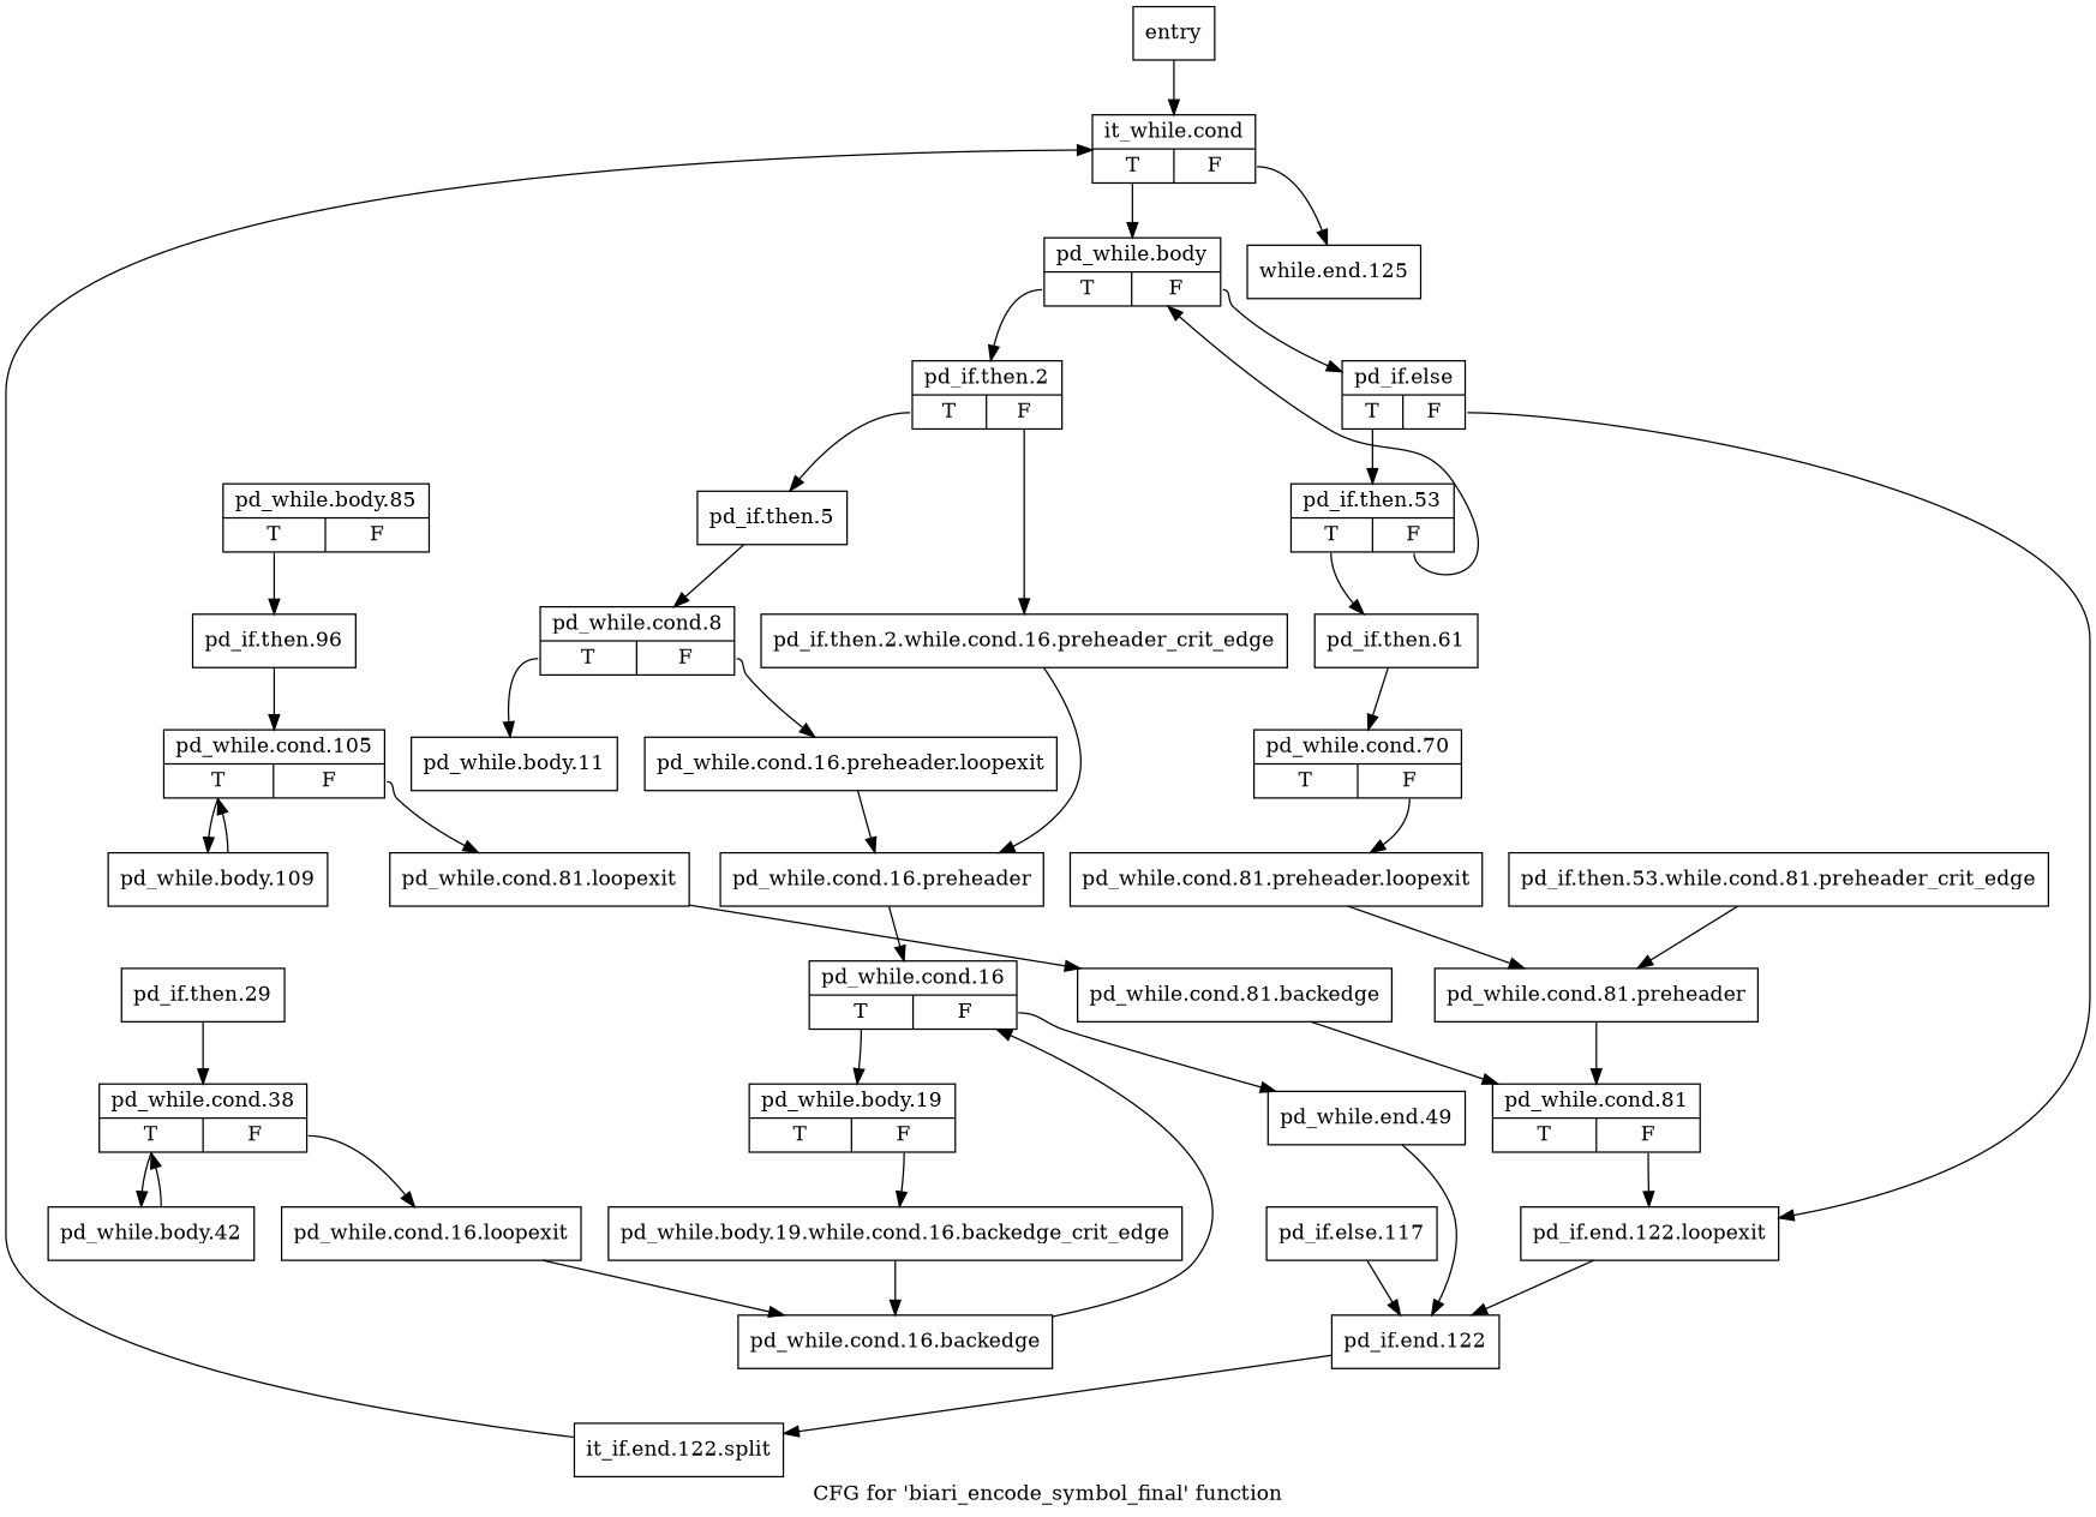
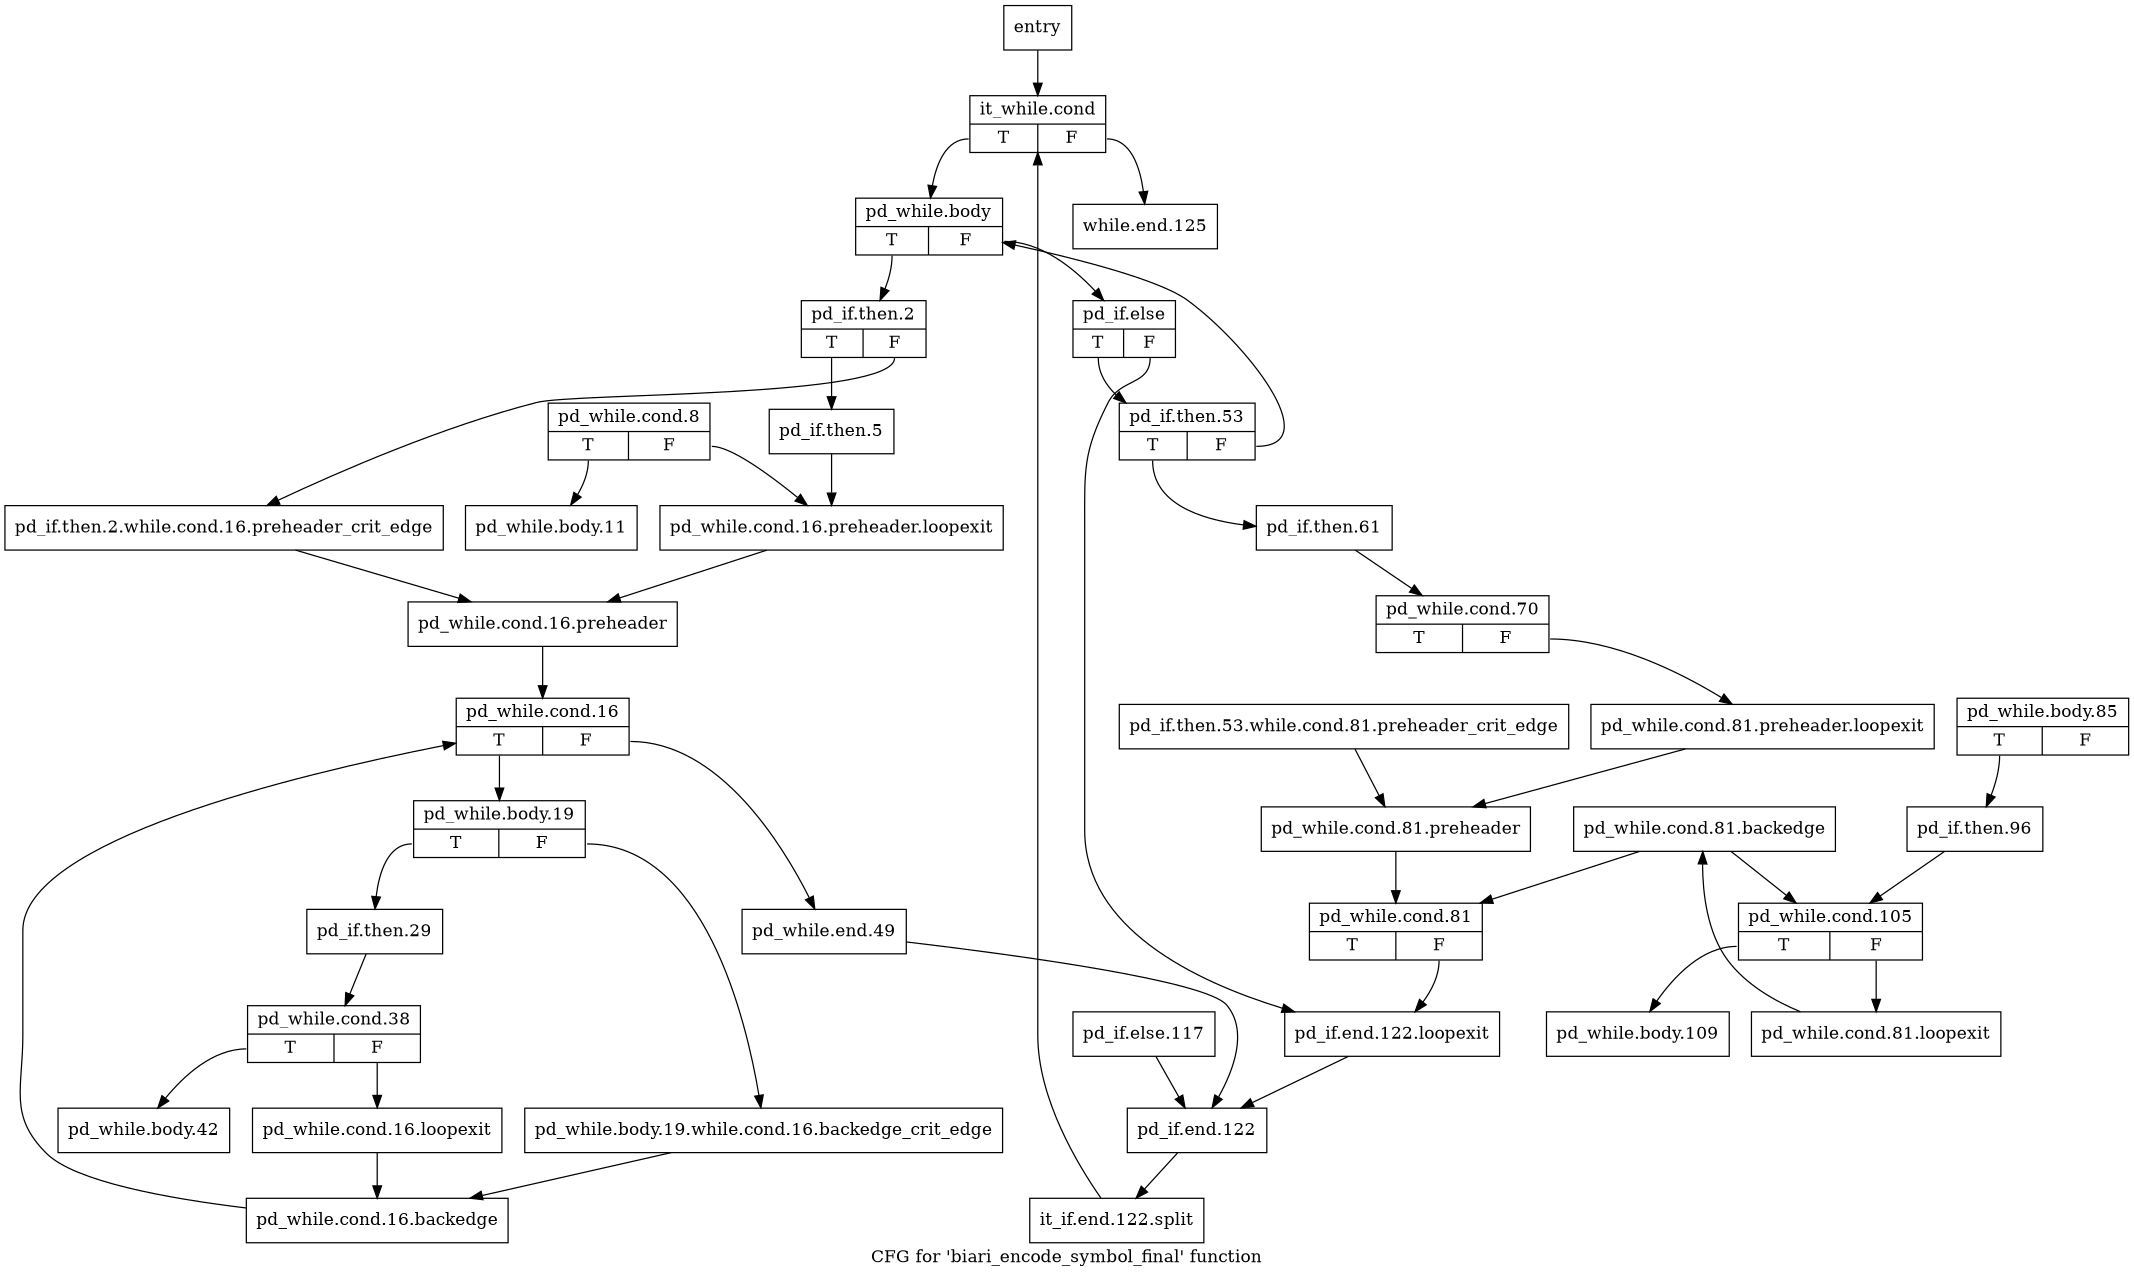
  digraph {
    label="CFG for 'biari_encode_symbol_final' function"
    node [shape=record]
    n1 [label="{entry}"]
    n2 [label="{it_while.cond|{<s0>T|<s1>F}}"]
    n3 [label="{pd_while.body|{<s0>T|<s1>F}}"]
    n4 [label="{while.end.125}"]
    n5 [label="{pd_if.then.2|{<s0>T|<s1>F}}"]
    n6 [label="{pd_if.else|{<s0>T|<s1>F}}"]
    n7 [label="{pd_if.then.5}"]
    n8 [label="{pd_if.then.2.while.cond.16.preheader_crit_edge}"]
    n9 [label="{pd_if.then.53|{<s0>T|<s1>F}}"]
    n10 [label="{pd_if.end.122.loopexit}"]
    n11 [label="{pd_while.cond.8|{<s0>T|<s1>F}}"]
    n12 [label="{pd_while.cond.16.preheader}"]
    n13 [label="{pd_if.then.61}"]
    n14 [label="{pd_if.else.117}"]
    n15 [label="{pd_if.end.122}"]
    n16 [label="{pd_while.cond.16.preheader.loopexit}"]
    n17 [label="{pd_while.body.11}"]
    n18 [label="{pd_while.cond.16|{<s0>T|<s1>F}}"]
    n19 [label="{pd_while.body.19|{<s0>T|<s1>F}}"]
    n20 [label="{pd_while.end.49}"]
    n21 [label="{pd_if.then.29}"]
    n22 [label="{pd_while.body.19.while.cond.16.backedge_crit_edge}"]
    n23 [label="{pd_while.cond.16.loopexit}"]
    n24 [label="{pd_while.cond.16.backedge}"]
    n25 [label="{pd_while.cond.38|{<s0>T|<s1>F}}"]
    n26 [label="{it_if.end.122.split}"]
    n27 [label="{pd_while.body.42}"]
    n28 [label="{pd_while.cond.70|{<s0>T|<s1>F}}"]
    n29 [label="{pd_if.then.53.while.cond.81.preheader_crit_edge}"]
    n30 [label="{pd_while.cond.81.preheader}"]
    n31 [label="{pd_while.cond.81.preheader.loopexit}"]
    n32 [label="{pd_while.cond.81|{<s0>T|<s1>F}}"]
    n33 [label="{pd_while.body.85|{<s0>T|<s1>F}}"]
    n34 [label="{pd_if.then.96}"]
    n35 [label="{pd_while.cond.81.loopexit}"]
    n36 [label="{pd_while.cond.81.backedge}"]
    n37 [label="{pd_while.cond.105|{<s0>T|<s1>F}}"]
    n38 [label="{pd_while.body.109}"]
    n1 -> n2
    n2 -> n3 [tailport=s0]
    n2 -> n4 [tailport=s1]
    n3 -> n5 [tailport=s0]
    n3 -> n6 [tailport=s1]
    n5 -> n7 [tailport=s0]
    n5 -> n8 [tailport=s1]
    n6 -> n9 [tailport=s0]
    n6 -> n10 [tailport=s1]
-   n7 -> n11
+   n7 -> n16
    n8 -> n12
    n9 -> n3 [tailport=s1]
    n9 -> n13 [tailport=s0]
    n10 -> n15
    n11 -> n16 [tailport=s1]
    n11 -> n17 [tailport=s0]
    n12 -> n18
    n13 -> n28
    n14 -> n15
    n15 -> n26
    n16 -> n12
    n18 -> n19 [tailport=s0]
    n18 -> n20 [tailport=s1]
+   n19 -> n21 [tailport=s0]
    n19 -> n22 [tailport=s1]
    n20 -> n15
    n21 -> n25
    n22 -> n24
    n23 -> n24
    n24 -> n18
    n25 -> n23 [tailport=s1]
    n25 -> n27 [tailport=s0]
    n26 -> n2
-   n27 -> n25
    n28 -> n31 [tailport=s1]
    n29 -> n30
    n30 -> n32
    n31 -> n30
    n32 -> n10 [tailport=s1]
    n33 -> n34 [tailport=s0]
    n34 -> n37
    n35 -> n36
    n36 -> n32
    n37 -> n35 [tailport=s1]
    n37 -> n38 [tailport=s0]
-   n38 -> n37
+   n36 -> n37
  }
